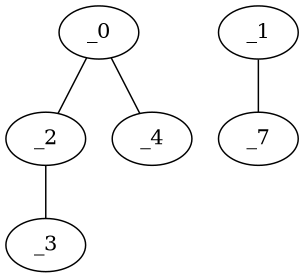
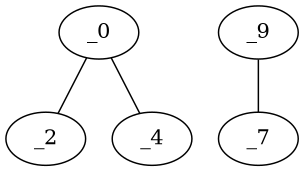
  graph {
    _0 [x=0.896668 y=2.64534]
    _2 [x=-0.0363604 y=1.32713]
    _4 [x=2.11274 y=2.83538]
-   _1 [x=0.71 y=0.73]
+   _1 [x=0.71 y=0.73 label=_9]
    n5 [label=_7 x=0.592552 y=2.37727]
-   _3 [x=1.71754 y=1.83753]
    _0 -- _2
    _0 -- _4
-   _2 -- _3
    _1 -- n5
  }
